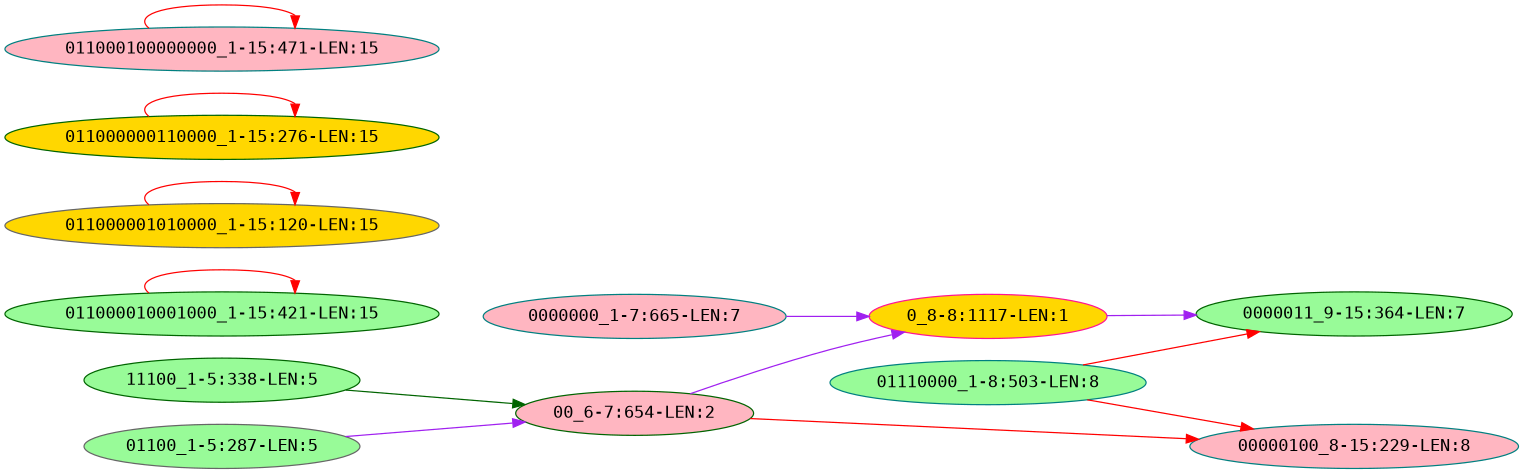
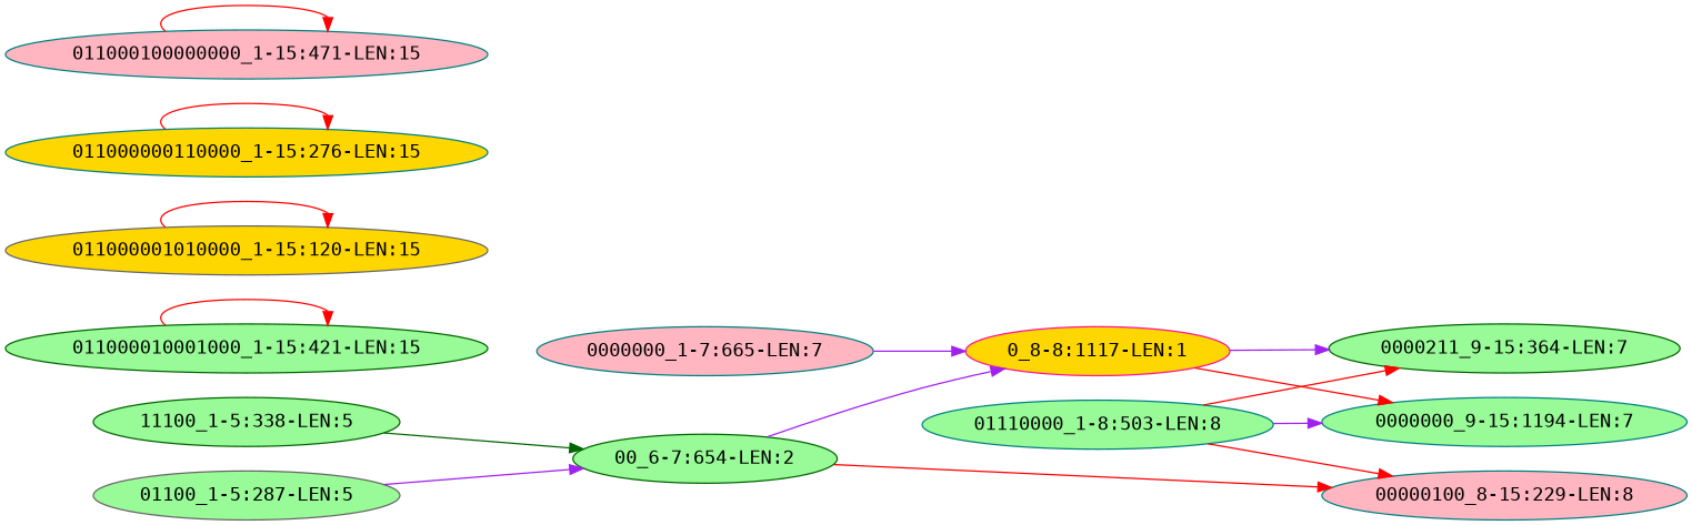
  digraph {
    fontname="DejaVu Sans Mono"
    rankdir=LR
    node [color=teal fillcolor=palegreen fontname="DejaVu Sans Mono" style=filled]
    edge [color=red fontname="DejaVu Sans Mono"]
    "0_8-8:1117-LEN:1" [color=deeppink fillcolor=gold]
-   "0000011_9-15:364-LEN:7" [color=darkgreen]
+   "0000000_9-15:1194-LEN:7"
+   "0000011_9-15:364-LEN:7" [color=darkgreen label="0000211_9-15:364-LEN:7"]
    "011000010001000_1-15:421-LEN:15" [color=darkgreen]
    "0000000_1-7:665-LEN:7" [fillcolor=lightpink]
    "00000100_8-15:229-LEN:8" [fillcolor=lightpink]
    "01110000_1-8:503-LEN:8"
    "011000001010000_1-15:120-LEN:15" [color=gray40 fillcolor=gold]
-   "011000000110000_1-15:276-LEN:15" [color=darkgreen fillcolor=gold]
+   "011000000110000_1-15:276-LEN:15" [fillcolor=gold]
    "11100_1-5:338-LEN:5" [color=darkgreen]
-   "00_6-7:654-LEN:2" [color=darkgreen fillcolor=lightpink]
+   "00_6-7:654-LEN:2" [color=darkgreen]
    "011000100000000_1-15:471-LEN:15" [fillcolor=lightpink]
    "01100_1-5:287-LEN:5" [color=gray40]
+   "0_8-8:1117-LEN:1" -> "0000000_9-15:1194-LEN:7"
    "0_8-8:1117-LEN:1" -> "0000011_9-15:364-LEN:7" [color=purple]
    "011000010001000_1-15:421-LEN:15" -> "011000010001000_1-15:421-LEN:15"
    "0000000_1-7:665-LEN:7" -> "0_8-8:1117-LEN:1" [color=purple]
+   "01110000_1-8:503-LEN:8" -> "0000000_9-15:1194-LEN:7" [color=purple]
    "01110000_1-8:503-LEN:8" -> "0000011_9-15:364-LEN:7"
    "01110000_1-8:503-LEN:8" -> "00000100_8-15:229-LEN:8"
    "011000001010000_1-15:120-LEN:15" -> "011000001010000_1-15:120-LEN:15"
    "011000000110000_1-15:276-LEN:15" -> "011000000110000_1-15:276-LEN:15"
    "11100_1-5:338-LEN:5" -> "00_6-7:654-LEN:2" [color=darkgreen]
    "00_6-7:654-LEN:2" -> "0_8-8:1117-LEN:1" [color=purple]
    "00_6-7:654-LEN:2" -> "00000100_8-15:229-LEN:8"
    "011000100000000_1-15:471-LEN:15" -> "011000100000000_1-15:471-LEN:15"
    "01100_1-5:287-LEN:5" -> "00_6-7:654-LEN:2" [color=purple]
  }
